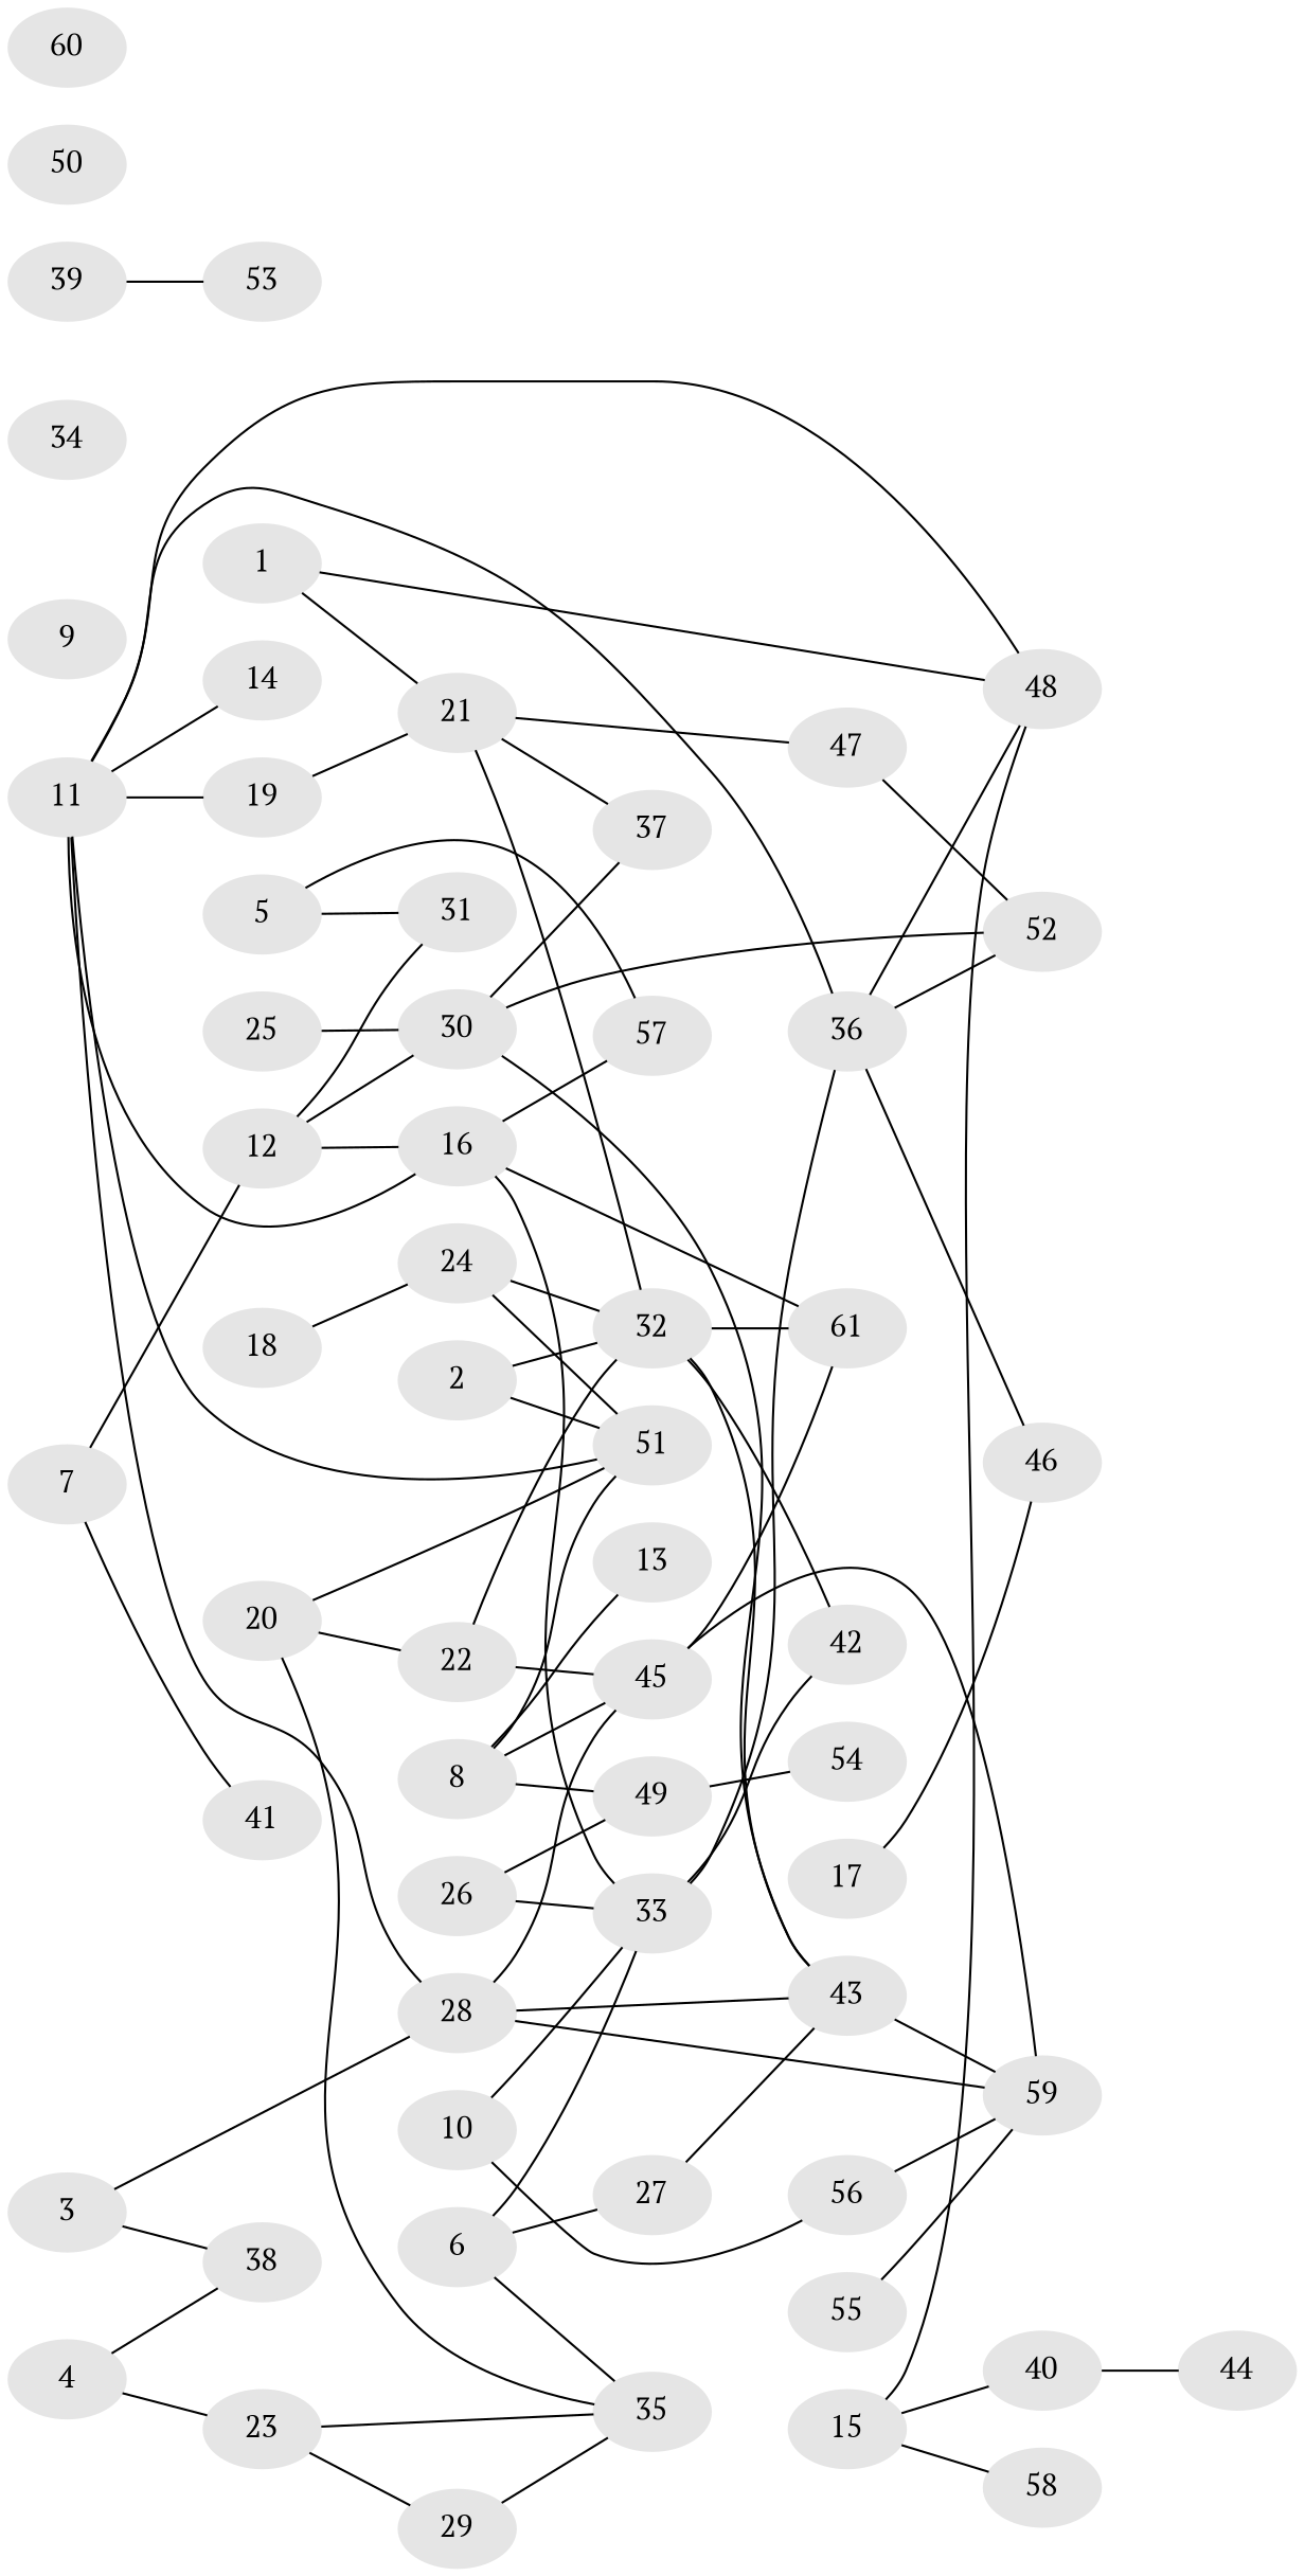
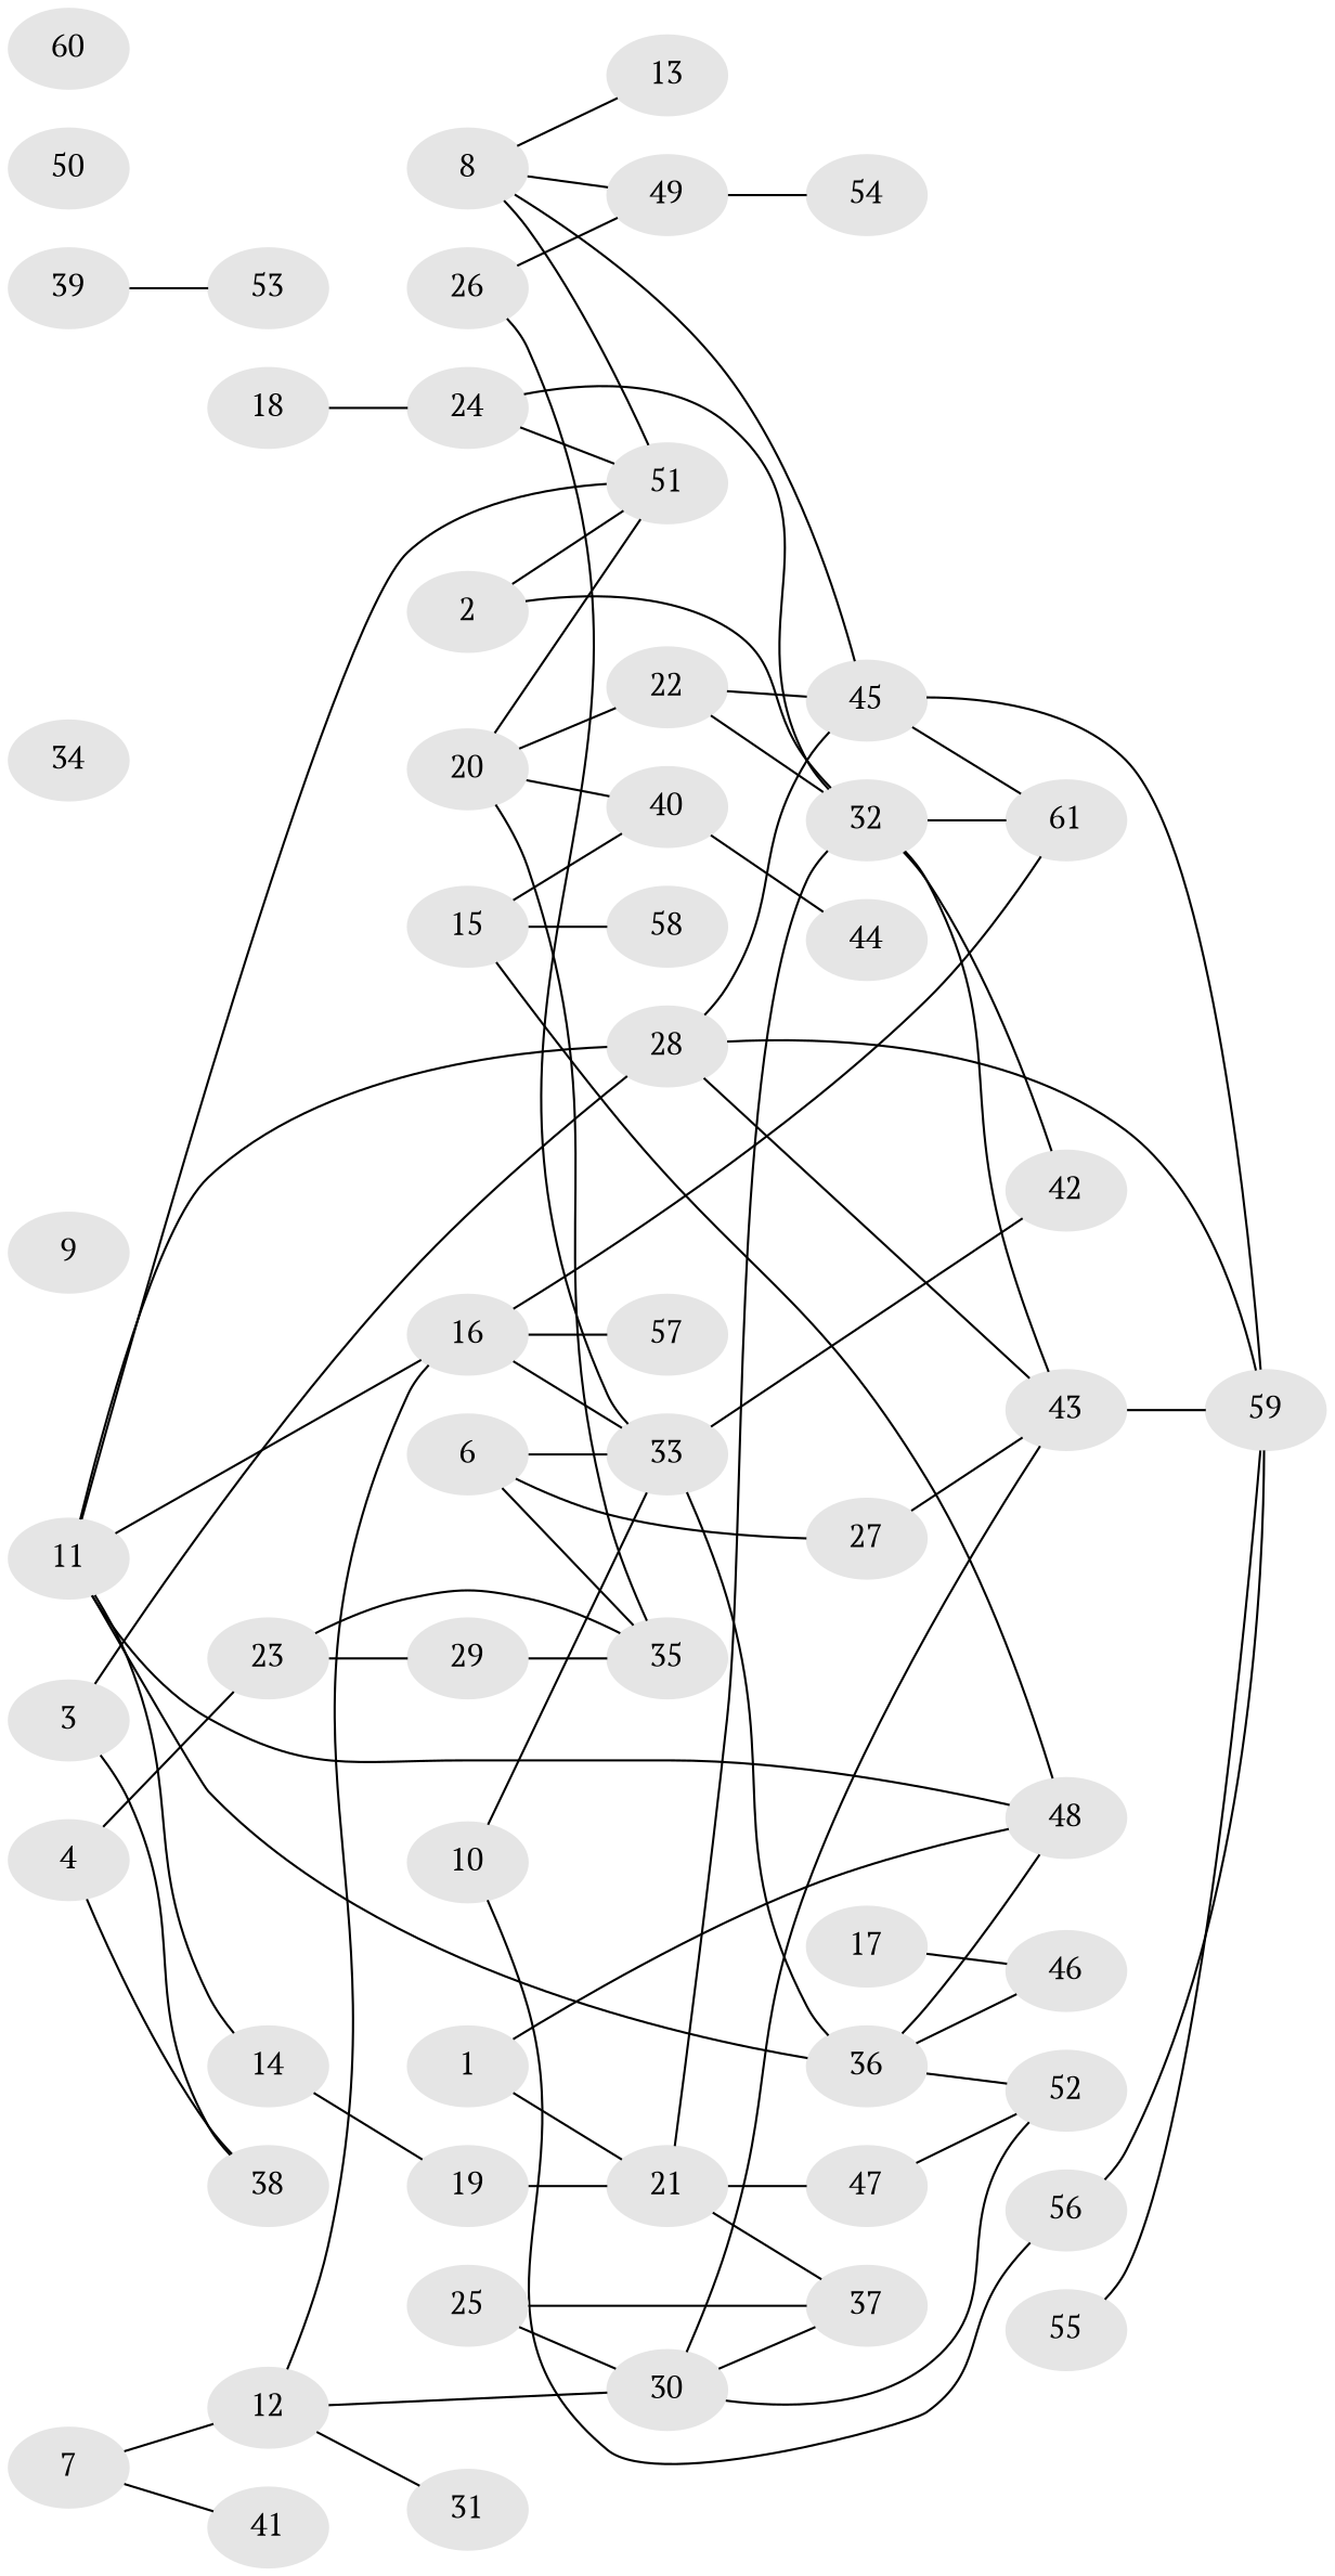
  graph {
    fontname="PT Serif"
    rankdir=LR
    node [color=gray90 fontname="PT Serif" style=filled]
    edge [fontname="PT Serif"]
    1
    21
    48
    32
    37
    47
    2
    51
    3
    28
    38
    45
    43
    59
    4
    23
    35
    29
-   5
    31
    57
    6
    27
    33
    36
    42
    7
    12
    41
    16
    30
    8
    13
    49
    61
    54
    9
    10
    56
    11
    14
    19
    46
    52
    15
    40
    58
    44
    17
    18
    24
    20
    22
    25
    26
    34
    39
    53
    50
    55
    60
    1 -- 21
    1 -- 48
    21 -- 32
    21 -- 37
    21 -- 47
    32 -- 43
    32 -- 42
    32 -- 61
    47 -- 52
    2 -- 32
    2 -- 51
    3 -- 28
    3 -- 38
    28 -- 45
    28 -- 43
    28 -- 59
    45 -- 59
    45 -- 61
    43 -- 59
    4 -- 38
    4 -- 23
    23 -- 35
    23 -- 29
    29 -- 35
-   5 -- 31
-   5 -- 57
    6 -- 35
    6 -- 27
    6 -- 33
    27 -- 43
    33 -- 36
    33 -- 42
    36 -- 48
    36 -- 46
    36 -- 52
    7 -- 12
    7 -- 41
    12 -- 31
    12 -- 16
    12 -- 30
    16 -- 57
    16 -- 33
    16 -- 61
    30 -- 37
    30 -- 43
    30 -- 52
    8 -- 51
    8 -- 45
    8 -- 13
    8 -- 49
    49 -- 54
    10 -- 33
    10 -- 56
    56 -- 59
    11 -- 48
    11 -- 51
    11 -- 28
    11 -- 36
    11 -- 16
    11 -- 14
-   11 -- 19
+   14 -- 19
    19 -- 21
    15 -- 48
    15 -- 40
    15 -- 58
    40 -- 44
    17 -- 46
    18 -- 24
    24 -- 32
    24 -- 51
    20 -- 51
    20 -- 35
+   20 -- 40
    20 -- 22
    22 -- 32
    22 -- 45
+   25 -- 37
    25 -- 30
    26 -- 33
    26 -- 49
    39 -- 53
    55 -- 59
  }
